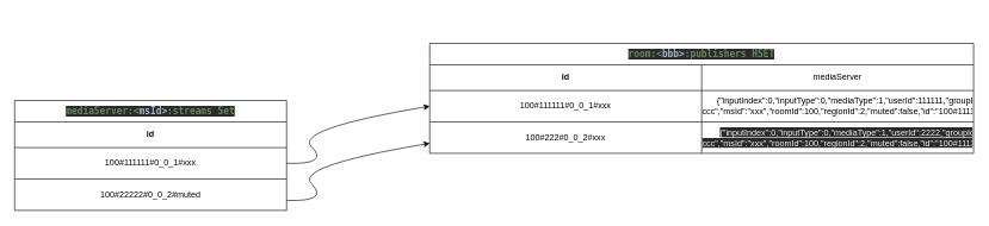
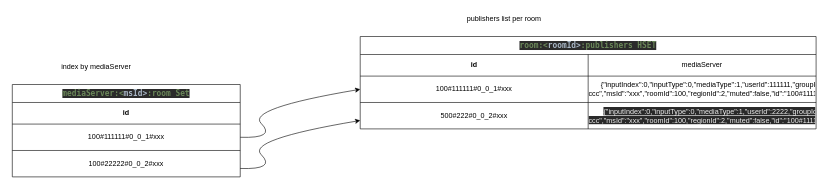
  <mxCell id="0" />
  <mxCell id="1" parent="0" />
- <mxCell id="2" value="&lt;pre style=&quot;background-color: #2b2b2b ; color: #a9b7c6 ; font-family: &amp;#34;jetbrains mono&amp;#34; , monospace ; font-size: 9.8pt&quot;&gt;&lt;span style=&quot;color: #6a8759&quot;&gt;room:&amp;lt;&lt;/span&gt;bbb&amp;gt;&lt;span style=&quot;color: #6a8759&quot;&gt;:publishers HSET&lt;/span&gt;&lt;/pre&gt;" style="shape=table;html=1;whiteSpace=wrap;startSize=30;container=1;collapsible=0;childLayout=tableLayout;fontStyle=1;align=center;" parent="1" vertex="1"><mxGeometry x="600" y="60" width="760" height="154" as="geometry" /></mxCell>
+ <mxCell id="2" value="&lt;pre style=&quot;background-color: #2b2b2b ; color: #a9b7c6 ; font-family: &amp;#34;jetbrains mono&amp;#34; , monospace ; font-size: 9.8pt&quot;&gt;&lt;span style=&quot;color: #6a8759&quot;&gt;room:&amp;lt;&lt;/span&gt;roomId&amp;gt;&lt;span style=&quot;color: #6a8759&quot;&gt;:publishers HSET&lt;/span&gt;&lt;/pre&gt;" style="shape=table;html=1;whiteSpace=wrap;startSize=30;container=1;collapsible=0;childLayout=tableLayout;fontStyle=1;align=center;" parent="1" vertex="1"><mxGeometry x="600" y="60" width="760" height="154" as="geometry" /></mxCell>
  <mxCell id="3" value="" style="shape=partialRectangle;html=1;whiteSpace=wrap;collapsible=0;dropTarget=0;pointerEvents=0;fillColor=none;top=0;left=0;bottom=0;right=0;points=[[0,0.5],[1,0.5]];portConstraint=eastwest;" parent="2" vertex="1"><mxGeometry y="30" width="760" height="36" as="geometry" /></mxCell>
  <mxCell id="4" value="&lt;span style=&quot;font-weight: 700&quot;&gt;id&lt;/span&gt;" style="shape=partialRectangle;html=1;whiteSpace=wrap;connectable=0;fillColor=none;top=0;left=0;bottom=0;right=0;overflow=hidden;" parent="3" vertex="1"><mxGeometry width="380" height="36" as="geometry" /></mxCell>
  <mxCell id="5" value="mediaServer" style="shape=partialRectangle;html=1;whiteSpace=wrap;connectable=0;fillColor=none;top=0;left=0;bottom=0;right=0;overflow=hidden;" parent="3" vertex="1"><mxGeometry x="380" width="380" height="36" as="geometry" /></mxCell>
  <mxCell id="6" value="" style="shape=partialRectangle;html=1;whiteSpace=wrap;collapsible=0;dropTarget=0;pointerEvents=0;fillColor=none;top=0;left=0;bottom=0;right=0;points=[[0,0.5],[1,0.5]];portConstraint=eastwest;" parent="2" vertex="1"><mxGeometry y="66" width="760" height="44" as="geometry" /></mxCell>
  <mxCell id="7" value="100#111111#0_0_1#xxx" style="shape=partialRectangle;html=1;whiteSpace=wrap;connectable=0;fillColor=none;top=0;left=0;bottom=0;right=0;overflow=hidden;" parent="6" vertex="1"><mxGeometry width="380" height="44" as="geometry" /></mxCell>
  <mxCell id="8" value="{&quot;inputIndex&quot;:0,&quot;inputType&quot;:0,&quot;mediaType&quot;:1,&quot;userId&quot;:111111,&quot;groupId&quot;:&quot;aaa-bbb-ccc&quot;,&quot;msId&quot;:&quot;xxx&quot;,&quot;roomId&quot;:100,&quot;regionId&quot;:2,&quot;muted&quot;:false,&quot;id&quot;:&quot;100#111111#0_0_1#xxx&quot;}" style="shape=partialRectangle;html=1;whiteSpace=wrap;connectable=0;fillColor=none;top=0;left=0;bottom=0;right=0;overflow=hidden;" parent="6" vertex="1"><mxGeometry x="380" width="380" height="44" as="geometry" /></mxCell>
  <mxCell id="9" style="shape=partialRectangle;html=1;whiteSpace=wrap;collapsible=0;dropTarget=0;pointerEvents=0;fillColor=none;top=0;left=0;bottom=0;right=0;points=[[0,0.5],[1,0.5]];portConstraint=eastwest;" parent="2" vertex="1"><mxGeometry y="110" width="760" height="44" as="geometry" /></mxCell>
- <mxCell id="10" value="&lt;span&gt;100#222#0_0_2#xxx&lt;/span&gt;" style="shape=partialRectangle;html=1;whiteSpace=wrap;connectable=0;fillColor=none;top=0;left=0;bottom=0;right=0;overflow=hidden;" parent="9" vertex="1"><mxGeometry width="380" height="44" as="geometry" /></mxCell>
+ <mxCell id="10" value="&lt;span&gt;500#222#0_0_2#xxx&lt;/span&gt;" style="shape=partialRectangle;html=1;whiteSpace=wrap;connectable=0;fillColor=none;top=0;left=0;bottom=0;right=0;overflow=hidden;" parent="9" vertex="1"><mxGeometry width="380" height="44" as="geometry" /></mxCell>
  <mxCell id="11" value="&lt;span style=&quot;color: rgb(240 , 240 , 240) ; font-family: &amp;#34;helvetica&amp;#34; ; font-size: 12px ; font-style: normal ; font-weight: 400 ; letter-spacing: normal ; text-align: center ; text-indent: 0px ; text-transform: none ; word-spacing: 0px ; background-color: rgb(42 , 42 , 42) ; display: inline ; float: none&quot;&gt;{&quot;inputIndex&quot;:0,&quot;inputType&quot;:0,&quot;mediaType&quot;:1,&quot;userId&quot;:2222,&quot;groupId&quot;:&quot;aaa-bbb-ccc&quot;,&quot;msId&quot;:&quot;xxx&quot;,&quot;roomId&quot;:100,&quot;regionId&quot;:2,&quot;muted&quot;:false,&quot;id&quot;:&quot;100#111111#0_0_1#xxx&quot;}&lt;/span&gt;" style="shape=partialRectangle;html=1;whiteSpace=wrap;connectable=0;fillColor=none;top=0;left=0;bottom=0;right=0;overflow=hidden;" parent="9" vertex="1"><mxGeometry x="380" width="380" height="44" as="geometry" /></mxCell>
- <mxCell id="12" value="&lt;pre style=&quot;background-color: #2b2b2b ; color: #a9b7c6 ; font-family: &amp;#34;jetbrains mono&amp;#34; , monospace ; font-size: 9.8pt&quot;&gt;&lt;span style=&quot;color: #6a8759&quot;&gt;mediaServer:&amp;lt;&lt;/span&gt;msId&amp;gt;&lt;span style=&quot;color: #6a8759&quot;&gt;:streams Set&lt;/span&gt;&lt;/pre&gt;" style="shape=table;html=1;whiteSpace=wrap;startSize=30;container=1;collapsible=0;childLayout=tableLayout;fontStyle=1;align=center;" parent="1" vertex="1"><mxGeometry x="20" y="140" width="380" height="154" as="geometry" /></mxCell>
+ <mxCell id="12" value="&lt;pre style=&quot;background-color: #2b2b2b ; color: #a9b7c6 ; font-family: &amp;#34;jetbrains mono&amp;#34; , monospace ; font-size: 9.8pt&quot;&gt;&lt;span style=&quot;color: #6a8759&quot;&gt;mediaServer:&amp;lt;&lt;/span&gt;msId&amp;gt;&lt;span style=&quot;color: #6a8759&quot;&gt;:room Set&lt;/span&gt;&lt;/pre&gt;" style="shape=table;html=1;whiteSpace=wrap;startSize=30;container=1;collapsible=0;childLayout=tableLayout;fontStyle=1;align=center;" parent="1" vertex="1"><mxGeometry x="20" y="140" width="380" height="154" as="geometry" /></mxCell>
  <mxCell id="13" value="" style="shape=partialRectangle;html=1;whiteSpace=wrap;collapsible=0;dropTarget=0;pointerEvents=0;fillColor=none;top=0;left=0;bottom=0;right=0;points=[[0,0.5],[1,0.5]];portConstraint=eastwest;" parent="12" vertex="1"><mxGeometry y="30" width="380" height="36" as="geometry" /></mxCell>
  <mxCell id="14" value="&lt;span style=&quot;font-weight: 700&quot;&gt;id&lt;/span&gt;" style="shape=partialRectangle;html=1;whiteSpace=wrap;connectable=0;fillColor=none;top=0;left=0;bottom=0;right=0;overflow=hidden;" parent="13" vertex="1"><mxGeometry width="380" height="36" as="geometry" /></mxCell>
  <mxCell id="15" value="" style="shape=partialRectangle;html=1;whiteSpace=wrap;collapsible=0;dropTarget=0;pointerEvents=0;fillColor=none;top=0;left=0;bottom=0;right=0;points=[[0,0.5],[1,0.5]];portConstraint=eastwest;" parent="12" vertex="1"><mxGeometry y="66" width="380" height="44" as="geometry" /></mxCell>
  <mxCell id="16" value="100#111111#0_0_1#xxx" style="shape=partialRectangle;html=1;whiteSpace=wrap;connectable=0;fillColor=none;top=0;left=0;bottom=0;right=0;overflow=hidden;" parent="15" vertex="1"><mxGeometry width="380" height="44" as="geometry" /></mxCell>
  <mxCell id="17" style="shape=partialRectangle;html=1;whiteSpace=wrap;collapsible=0;dropTarget=0;pointerEvents=0;fillColor=none;top=0;left=0;bottom=0;right=0;points=[[0,0.5],[1,0.5]];portConstraint=eastwest;" parent="12" vertex="1"><mxGeometry y="110" width="380" height="44" as="geometry" /></mxCell>
- <mxCell id="18" value="&lt;span&gt;100#22222#0_0_2#muted&lt;/span&gt;" style="shape=partialRectangle;html=1;whiteSpace=wrap;connectable=0;fillColor=none;top=0;left=0;bottom=0;right=0;overflow=hidden;" parent="17" vertex="1"><mxGeometry width="380" height="44" as="geometry" /></mxCell>
+ <mxCell id="18" value="&lt;span&gt;100#22222#0_0_2#xxx&lt;/span&gt;" style="shape=partialRectangle;html=1;whiteSpace=wrap;connectable=0;fillColor=none;top=0;left=0;bottom=0;right=0;overflow=hidden;" parent="17" vertex="1"><mxGeometry width="380" height="44" as="geometry" /></mxCell>
  <mxCell id="19" value="" style="curved=1;endArrow=classic;html=1;entryX=0;entryY=0.5;entryDx=0;entryDy=0;exitX=1;exitY=0.5;exitDx=0;exitDy=0;" parent="1" source="15" target="6" edge="1"><mxGeometry width="50" height="50" relative="1" as="geometry"><mxPoint x="410" y="230" as="sourcePoint" /><mxPoint x="460" y="180" as="targetPoint" /><Array as="points"><mxPoint x="460" y="230" /><mxPoint x="410" y="180" /></Array></mxGeometry></mxCell>
  <mxCell id="20" value="" style="curved=1;endArrow=classic;html=1;entryX=0;entryY=0.5;entryDx=0;entryDy=0;exitX=1;exitY=0.5;exitDx=0;exitDy=0;" parent="1" edge="1"><mxGeometry width="50" height="50" relative="1" as="geometry"><mxPoint x="400" y="280" as="sourcePoint" /><mxPoint x="600" y="200" as="targetPoint" /><Array as="points"><mxPoint x="460" y="282" /><mxPoint x="410" y="232" /></Array></mxGeometry></mxCell>
+ <mxCell id="21" value="index by mediaServer" style="text;html=1;strokeColor=none;fillColor=none;align=center;verticalAlign=middle;whiteSpace=wrap;rounded=0;" parent="1" vertex="1"><mxGeometry x="70" y="100" width="180" height="20" as="geometry" /></mxCell>
+ <mxCell id="22" value="publishers list per room" style="text;html=1;strokeColor=none;fillColor=none;align=center;verticalAlign=middle;whiteSpace=wrap;rounded=0;" parent="1" vertex="1"><mxGeometry x="750" y="20" width="180" height="20" as="geometry" /></mxCell>
